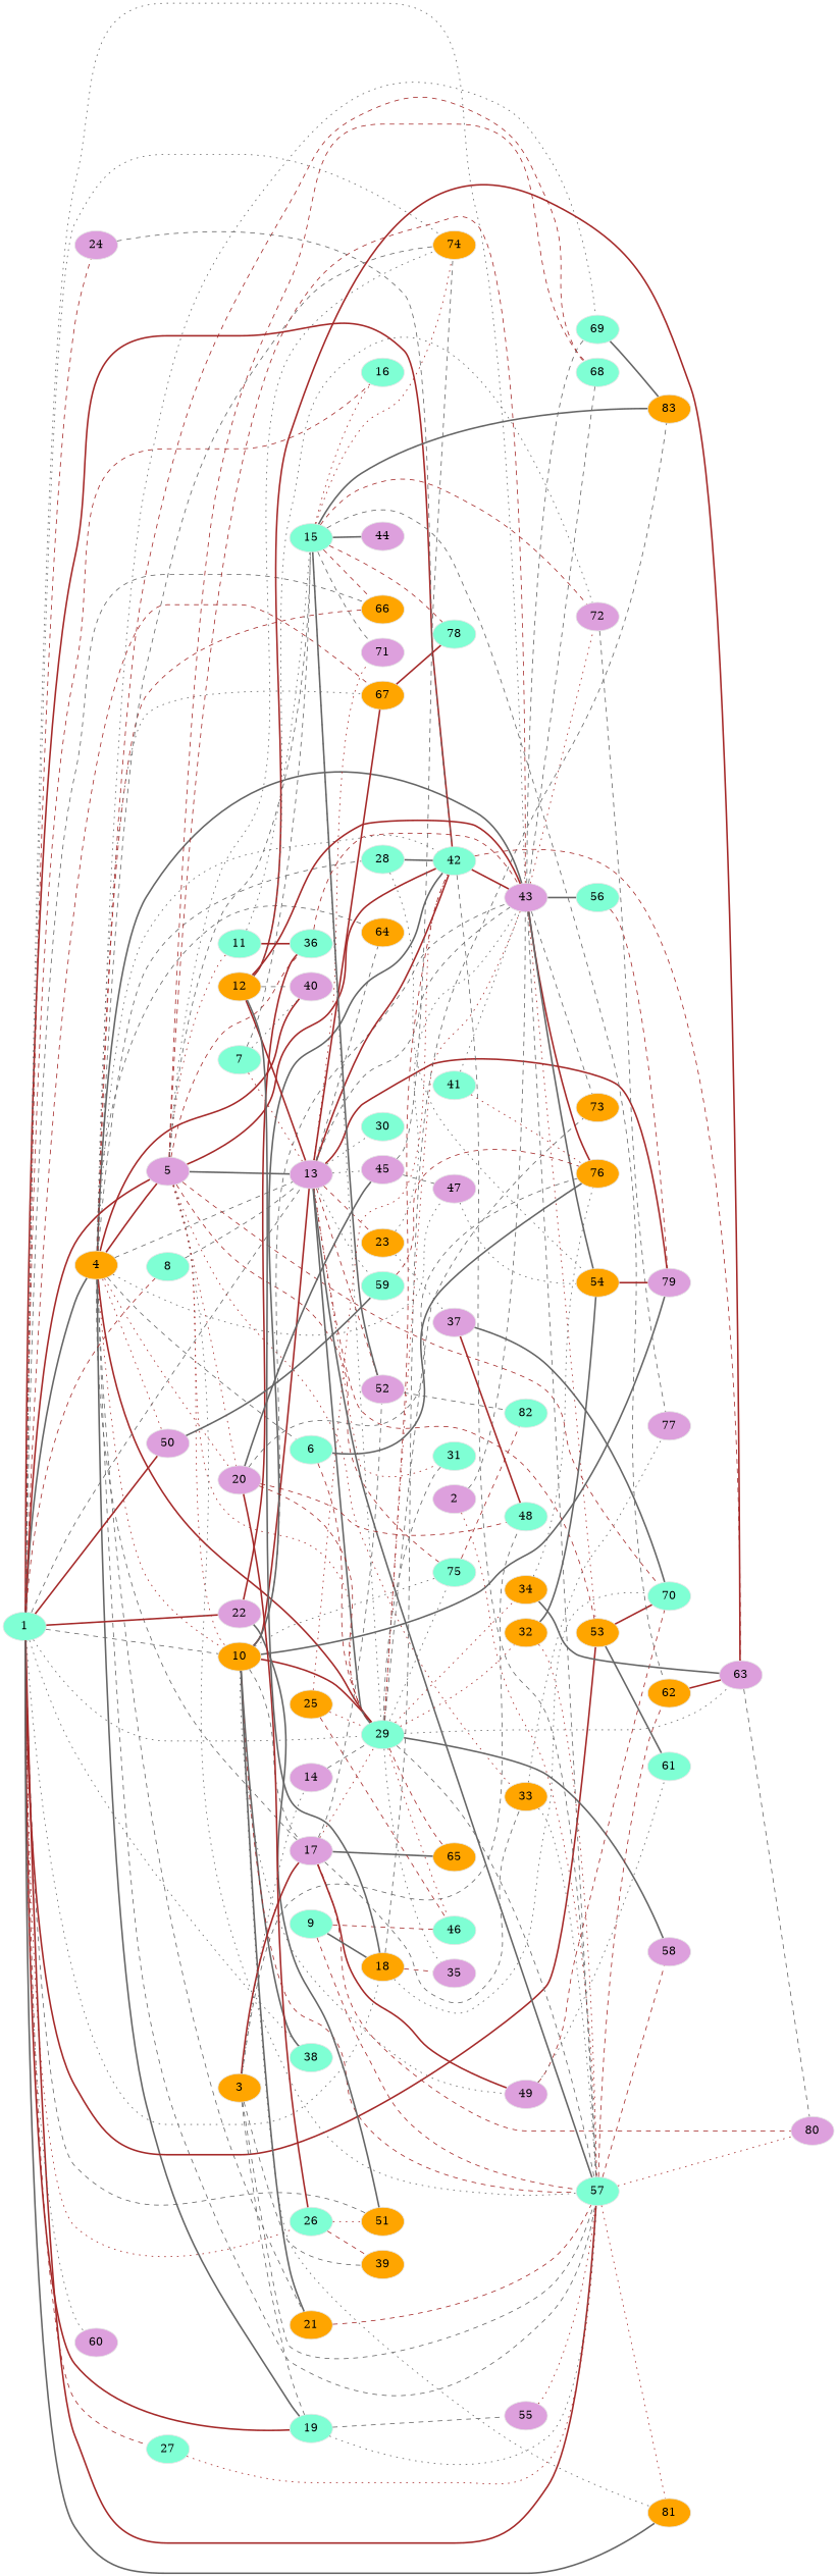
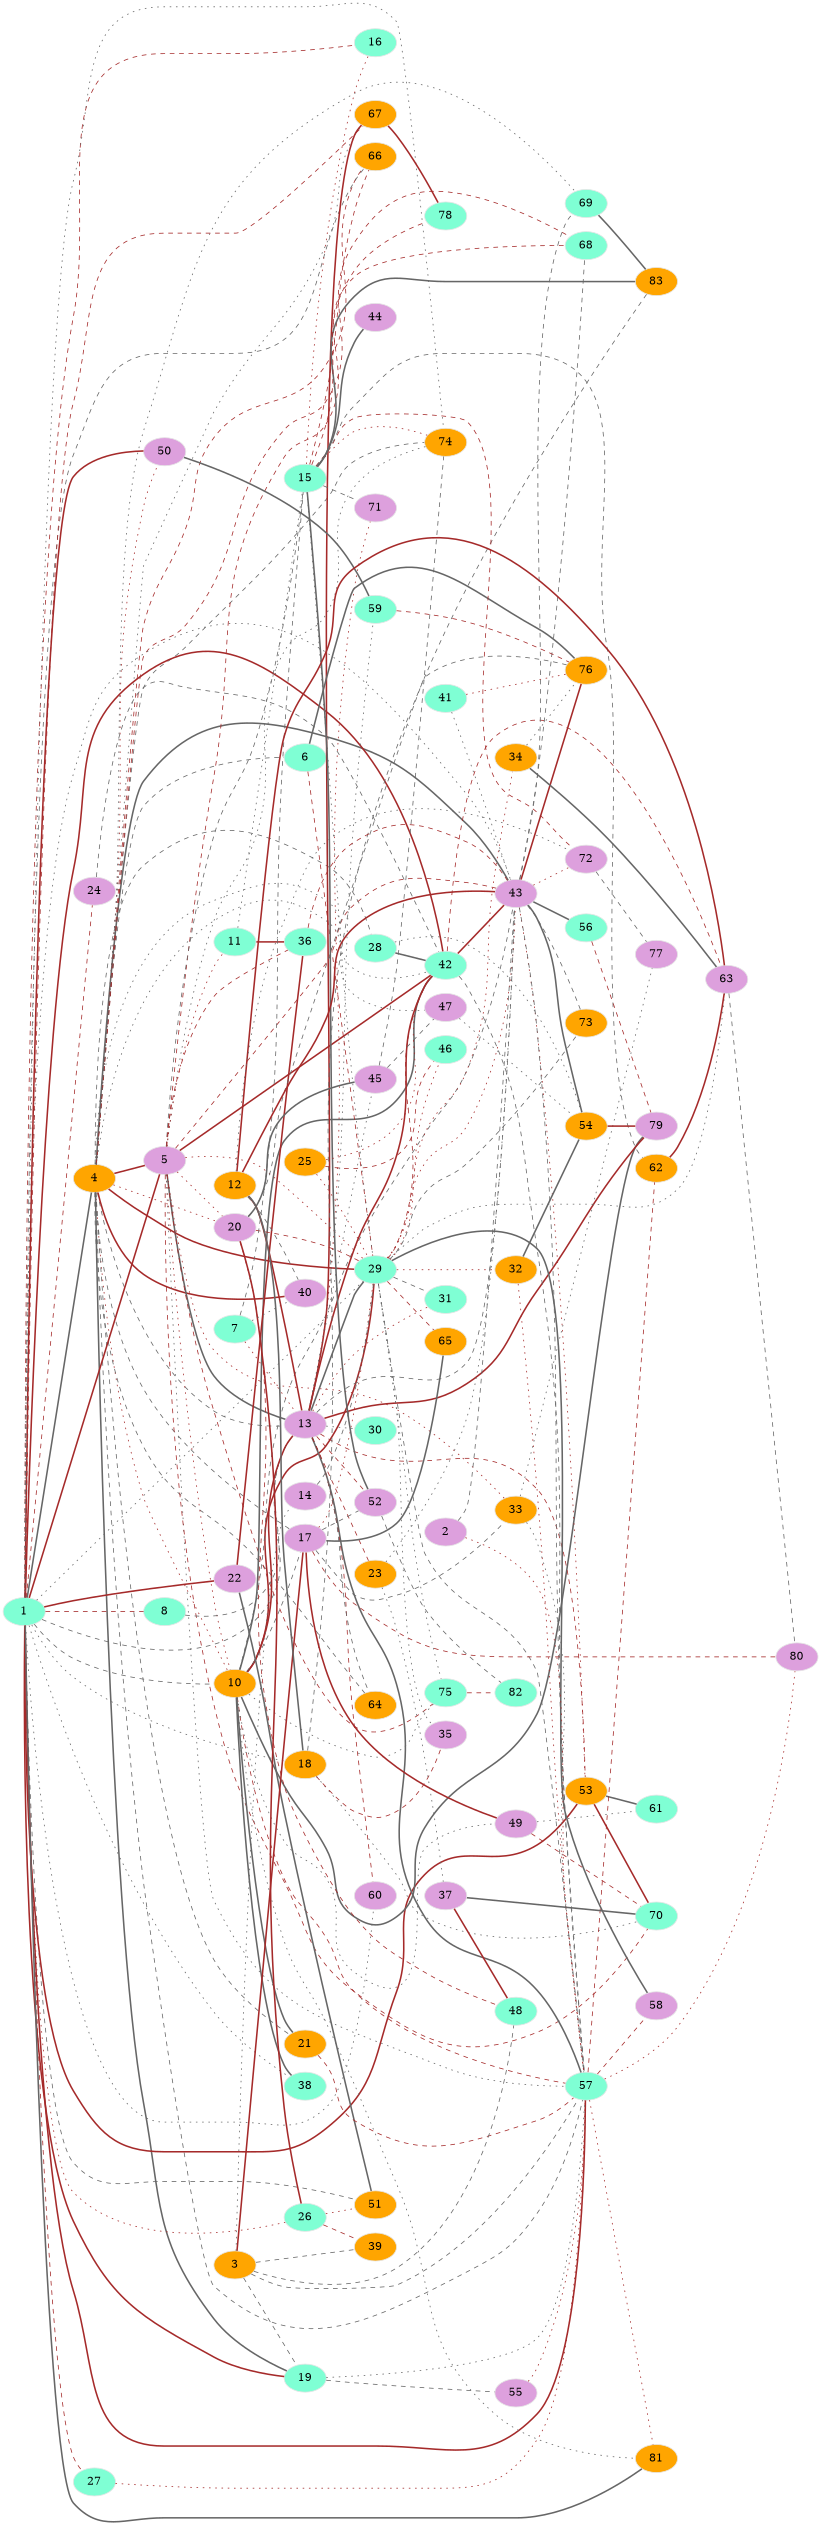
  graph {
    rankdir=LR
    node [color=gray90 fillcolor=aquamarine style=filled]
    edge [color=gray40 style=dashed weight=1.0]
    4 [fillcolor=orange]
    1
    5 [fillcolor=plum]
    8
    10 [fillcolor=orange]
    13 [fillcolor=plum]
    16
    18 [fillcolor=orange]
    19
    22 [fillcolor=plum]
    24 [fillcolor=plum]
    26
    27
    29
    38
    42
    43 [fillcolor=plum]
    50 [fillcolor=plum]
    51 [fillcolor=orange]
    53 [fillcolor=orange]
    57
    60 [fillcolor=plum]
    66 [fillcolor=orange]
    67 [fillcolor=orange]
    74 [fillcolor=orange]
    81 [fillcolor=orange]
    17 [fillcolor=plum]
    6
    20 [fillcolor=plum]
    21 [fillcolor=orange]
    28
    40 [fillcolor=plum]
    47 [fillcolor=plum]
    64 [fillcolor=orange]
    68
    69
    11
    15
    33 [fillcolor=orange]
    36
    70
    75
    49 [fillcolor=plum]
    79 [fillcolor=plum]
    23 [fillcolor=orange]
    30
    31
    45 [fillcolor=plum]
    52 [fillcolor=plum]
    59
    71 [fillcolor=plum]
    83 [fillcolor=orange]
    35 [fillcolor=plum]
    55 [fillcolor=plum]
    39 [fillcolor=orange]
    46
    63 [fillcolor=plum]
    65 [fillcolor=orange]
    32 [fillcolor=orange]
    34 [fillcolor=orange]
    58 [fillcolor=plum]
    73 [fillcolor=orange]
    76 [fillcolor=orange]
    72 [fillcolor=plum]
    54 [fillcolor=orange]
    56
    61
    62 [fillcolor=orange]
    80 [fillcolor=plum]
    78
    2 [fillcolor=plum]
    3 [fillcolor=orange]
    14 [fillcolor=plum]
    48
    44 [fillcolor=plum]
    77 [fillcolor=plum]
    82
    7
-   9
    12 [fillcolor=orange]
    37 [fillcolor=plum]
    25 [fillcolor=orange]
    41
    4 -- 5 [color=brown style=bold]
    4 -- 10 [color=brown style=dotted]
    4 -- 13
    4 -- 19 [style=bold]
    4 -- 29 [color=brown style=bold]
    4 -- 42 [style=dotted weight=2.0]
    4 -- 43 [style=bold]
    4 -- 50 [color=brown style=dotted]
    4 -- 57
    4 -- 66 [color=brown]
    4 -- 67 [style=dotted]
    4 -- 74
    4 -- 17
    4 -- 6
    4 -- 20 [color=brown style=dotted]
    4 -- 21
    4 -- 28
    4 -- 40 [color=brown style=bold]
    4 -- 47 [style=dotted]
    4 -- 64
    4 -- 68 [color=brown]
    4 -- 69 [style=dotted]
    1 -- 4 [style=bold weight=3.0]
    1 -- 5 [color=brown style=bold weight=2.0]
    1 -- 8 [color=brown]
    1 -- 10 [weight=2.0]
    1 -- 13 [weight=2.0]
    1 -- 16 [color=brown]
    1 -- 18 [style=dotted weight=2.0]
    1 -- 19 [color=brown style=bold]
    1 -- 22 [color=brown style=bold]
    1 -- 24 [color=brown]
    1 -- 26 [color=brown style=dotted weight=2.0]
    1 -- 27 [color=brown]
    1 -- 29 [style=dotted weight=2.0]
    1 -- 38 [style=dotted weight=2.0]
    1 -- 42 [color=brown style=bold weight=2.0]
    1 -- 43 [style=dotted weight=2.0]
    1 -- 50 [color=brown style=bold]
    1 -- 51
    1 -- 53 [color=brown style=bold]
    1 -- 57 [color=brown style=bold weight=2.0]
    1 -- 60 [style=dotted]
    1 -- 66
    1 -- 67 [color=brown]
    1 -- 74 [style=dotted]
    1 -- 81 [style=bold]
    5 -- 10 [color=brown style=dotted]
    5 -- 13 [style=bold weight=2.0]
    5 -- 29 [color=brown style=dotted weight=3.0]
    5 -- 42 [color=brown style=bold]
    5 -- 43 [color=brown weight=2.0]
    5 -- 57 [style=dotted]
    5 -- 74 [style=dotted]
    5 -- 20 [color=brown style=dotted]
    5 -- 68 [color=brown]
    5 -- 11 [color=brown style=dotted]
    5 -- 15
    5 -- 33 [color=brown style=dotted]
    5 -- 36 [color=brown]
    5 -- 70 [color=brown]
    5 -- 75 [color=brown]
    8 -- 13
    10 -- 13 [color=brown style=bold]
    10 -- 29 [color=brown style=bold]
    10 -- 38 [style=bold]
    10 -- 42 [style=bold]
    10 -- 43 [weight=2.0]
    10 -- 57 [color=brown]
    10 -- 81 [style=dotted]
    10 -- 17
    10 -- 21 [style=bold]
    10 -- 75 [style=dotted]
    10 -- 49 [style=dotted]
    10 -- 79 [style=bold weight=2.0]
    13 -- 29 [style=bold]
    13 -- 42 [color=brown style=bold]
    13 -- 43
    13 -- 53 [color=brown]
    13 -- 57 [style=bold]
+   13 -- 60 [color=brown]
    13 -- 67 [color=brown style=bold]
    13 -- 64
    13 -- 79 [color=brown style=bold]
    13 -- 23 [color=brown]
    13 -- 30 [style=dotted]
    13 -- 31 [color=brown style=dotted]
    13 -- 45 [style=dotted]
    13 -- 52 [color=brown]
    13 -- 59 [style=dotted]
    13 -- 71 [color=brown style=dotted]
    18 -- 70 [style=dotted]
    18 -- 83
    18 -- 35 [color=brown]
    19 -- 57 [style=dotted]
    19 -- 55
    22 -- 51 [style=bold]
    22 -- 36 [color=brown style=bold]
    24 -- 42
    26 -- 51 [color=brown style=dotted]
    26 -- 39 [color=brown]
    27 -- 57 [color=brown style=dotted]
    29 -- 42 [color=brown]
    29 -- 43 [color=brown style=dotted]
    29 -- 57
    29 -- 75 [style=dotted]
    29 -- 31
    29 -- 35 [style=dotted]
    29 -- 46 [color=brown style=dotted]
    29 -- 63 [style=dotted]
    29 -- 65 [color=brown]
    29 -- 32 [color=brown style=dotted]
    29 -- 34 [color=brown style=dotted]
    29 -- 58 [style=bold]
    29 -- 73
    42 -- 43 [color=brown style=bold]
    42 -- 57 [weight=2.0]
    42 -- 63 [color=brown]
    43 -- 53 [color=brown style=dotted]
    43 -- 57
    43 -- 68
    43 -- 69 [weight=2.0]
    43 -- 73
    43 -- 76 [color=brown style=bold]
    43 -- 72 [color=brown style=dotted]
    43 -- 54 [style=bold]
    43 -- 56 [style=bold]
    50 -- 59 [style=bold]
    53 -- 70 [color=brown style=bold]
    53 -- 61 [style=bold]
    57 -- 81 [color=brown style=dotted]
    57 -- 58 [color=brown]
    57 -- 62 [color=brown]
    57 -- 80 [color=brown style=dotted]
    67 -- 78 [color=brown style=bold]
    17 -- 29 [color=brown style=dotted]
    17 -- 33
    17 -- 49 [color=brown style=bold]
    17 -- 52
    17 -- 65 [style=bold]
    17 -- 80 [color=brown]
    6 -- 29 [color=brown]
    6 -- 76 [style=bold]
    20 -- 26 [color=brown style=bold]
    20 -- 29 [color=brown]
    20 -- 45 [style=bold]
    20 -- 76
    20 -- 48 [color=brown]
    21 -- 57 [color=brown]
    28 -- 42 [style=bold]
    28 -- 54 [style=dotted]
    47 -- 54 [style=dotted]
    69 -- 83 [style=bold]
    11 -- 15 [style=dotted]
    11 -- 36 [color=brown style=bold]
    15 -- 16 [color=brown style=dotted]
    15 -- 29 [style=dotted]
    15 -- 66 [color=brown]
    15 -- 74 [color=brown style=dotted]
    15 -- 52 [style=bold]
    15 -- 71
    15 -- 83 [style=bold]
    15 -- 72 [color=brown]
    15 -- 62
    15 -- 78 [color=brown]
    15 -- 44 [style=bold]
    33 -- 57 [style=dotted]
    33 -- 77 [style=dotted]
    36 -- 43 [color=brown]
    75 -- 82 [color=brown]
    49 -- 70 [color=brown]
    49 -- 61 [style=dotted]
    23 -- 43 [style=dotted]
    23 -- 37 [style=dotted]
    45 -- 74
    45 -- 47
    52 -- 82
    59 -- 76 [color=brown]
    55 -- 57 [color=brown style=dotted]
    63 -- 80
    32 -- 57 [color=brown style=dotted]
    32 -- 54 [style=bold]
    34 -- 63 [style=bold]
    34 -- 76 [style=dotted]
    72 -- 77
    54 -- 79 [color=brown style=bold]
    56 -- 79 [color=brown]
    62 -- 63 [color=brown style=bold]
    2 -- 43
    2 -- 57 [color=brown style=dotted]
    3 -- 19
    3 -- 57
    3 -- 17 [color=brown style=bold]
    3 -- 39
    3 -- 14 [style=dotted]
    3 -- 48
    14 -- 29
    7 -- 13 [color=brown style=dotted]
    7 -- 40 [style=dotted]
    7 -- 15
-   9 -- 18 [style=bold]
-   9 -- 57 [color=brown]
-   9 -- 46 [color=brown]
    12 -- 13 [color=brown style=bold]
    12 -- 18 [style=bold]
    12 -- 43 [color=brown style=bold]
    12 -- 40
    12 -- 63 [color=brown style=bold]
    12 -- 72 [style=dotted]
    37 -- 70 [style=bold]
    37 -- 48 [color=brown style=bold]
    25 -- 29 [color=brown style=dotted]
    25 -- 42 [color=brown style=dotted]
    25 -- 46 [color=brown]
    41 -- 43 [style=dotted]
    41 -- 76 [color=brown style=dotted]
  }
